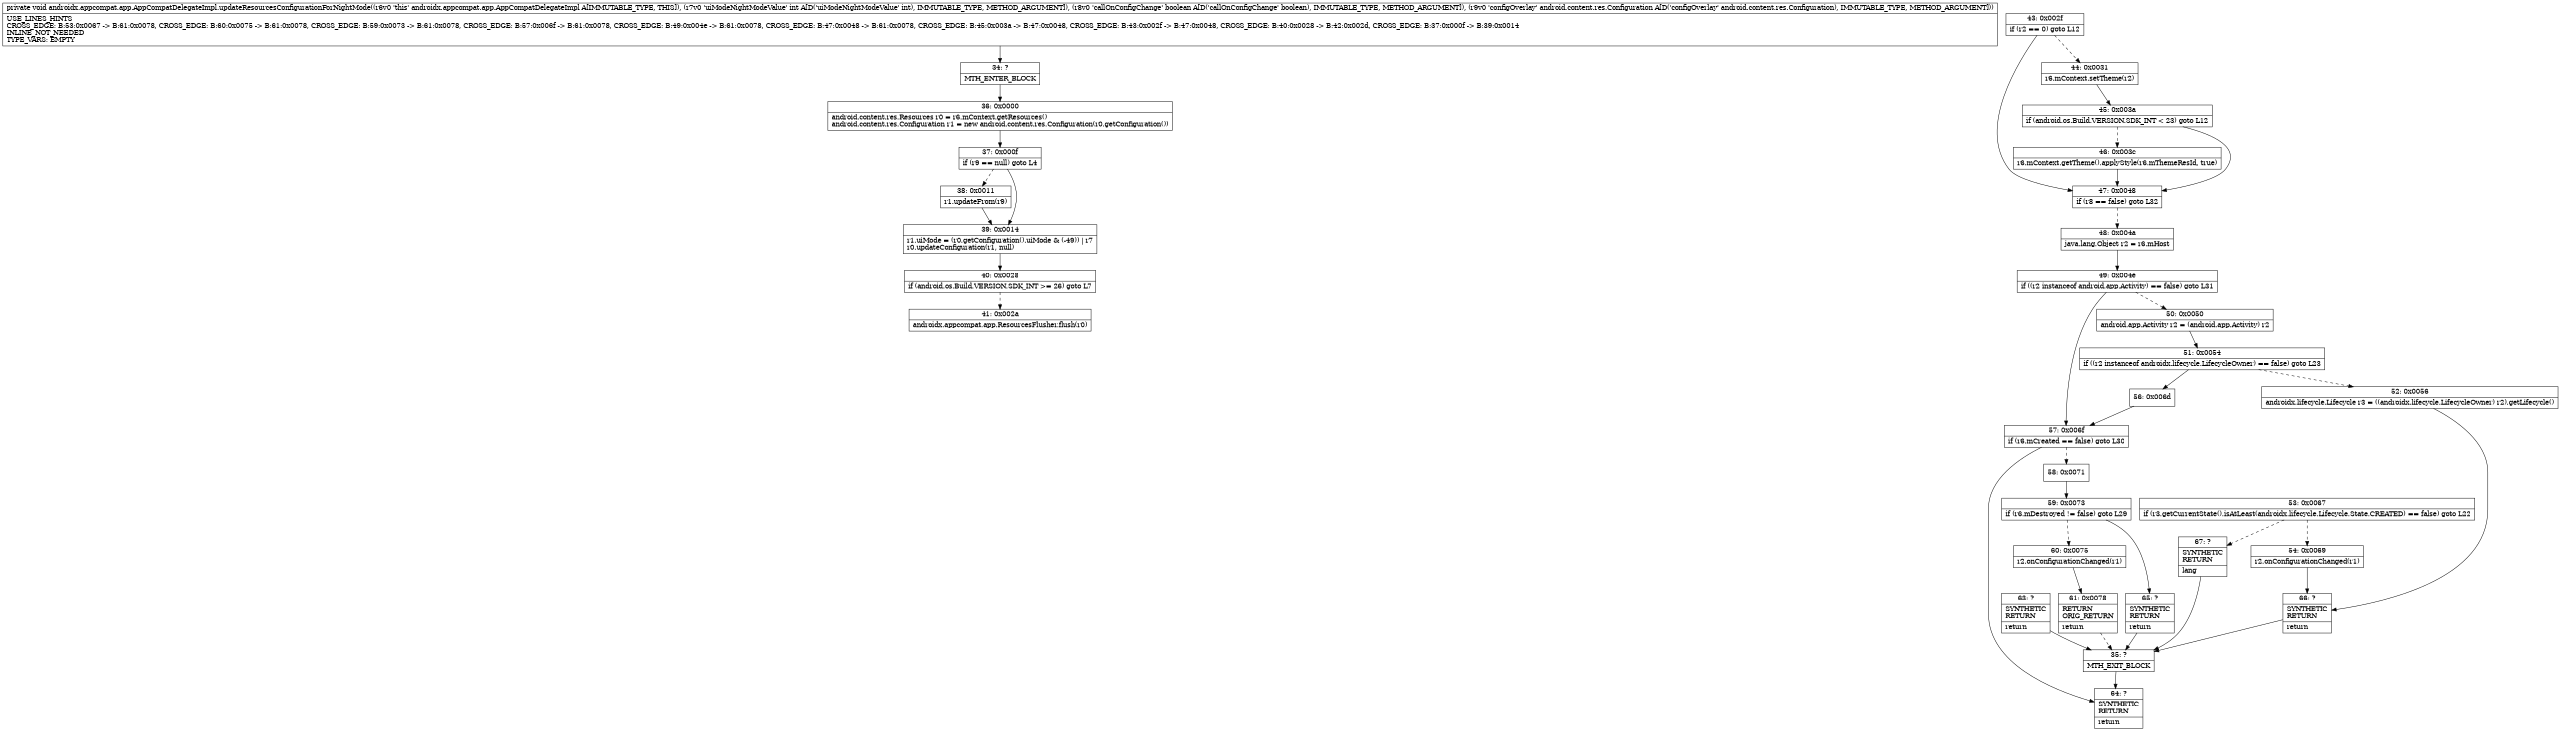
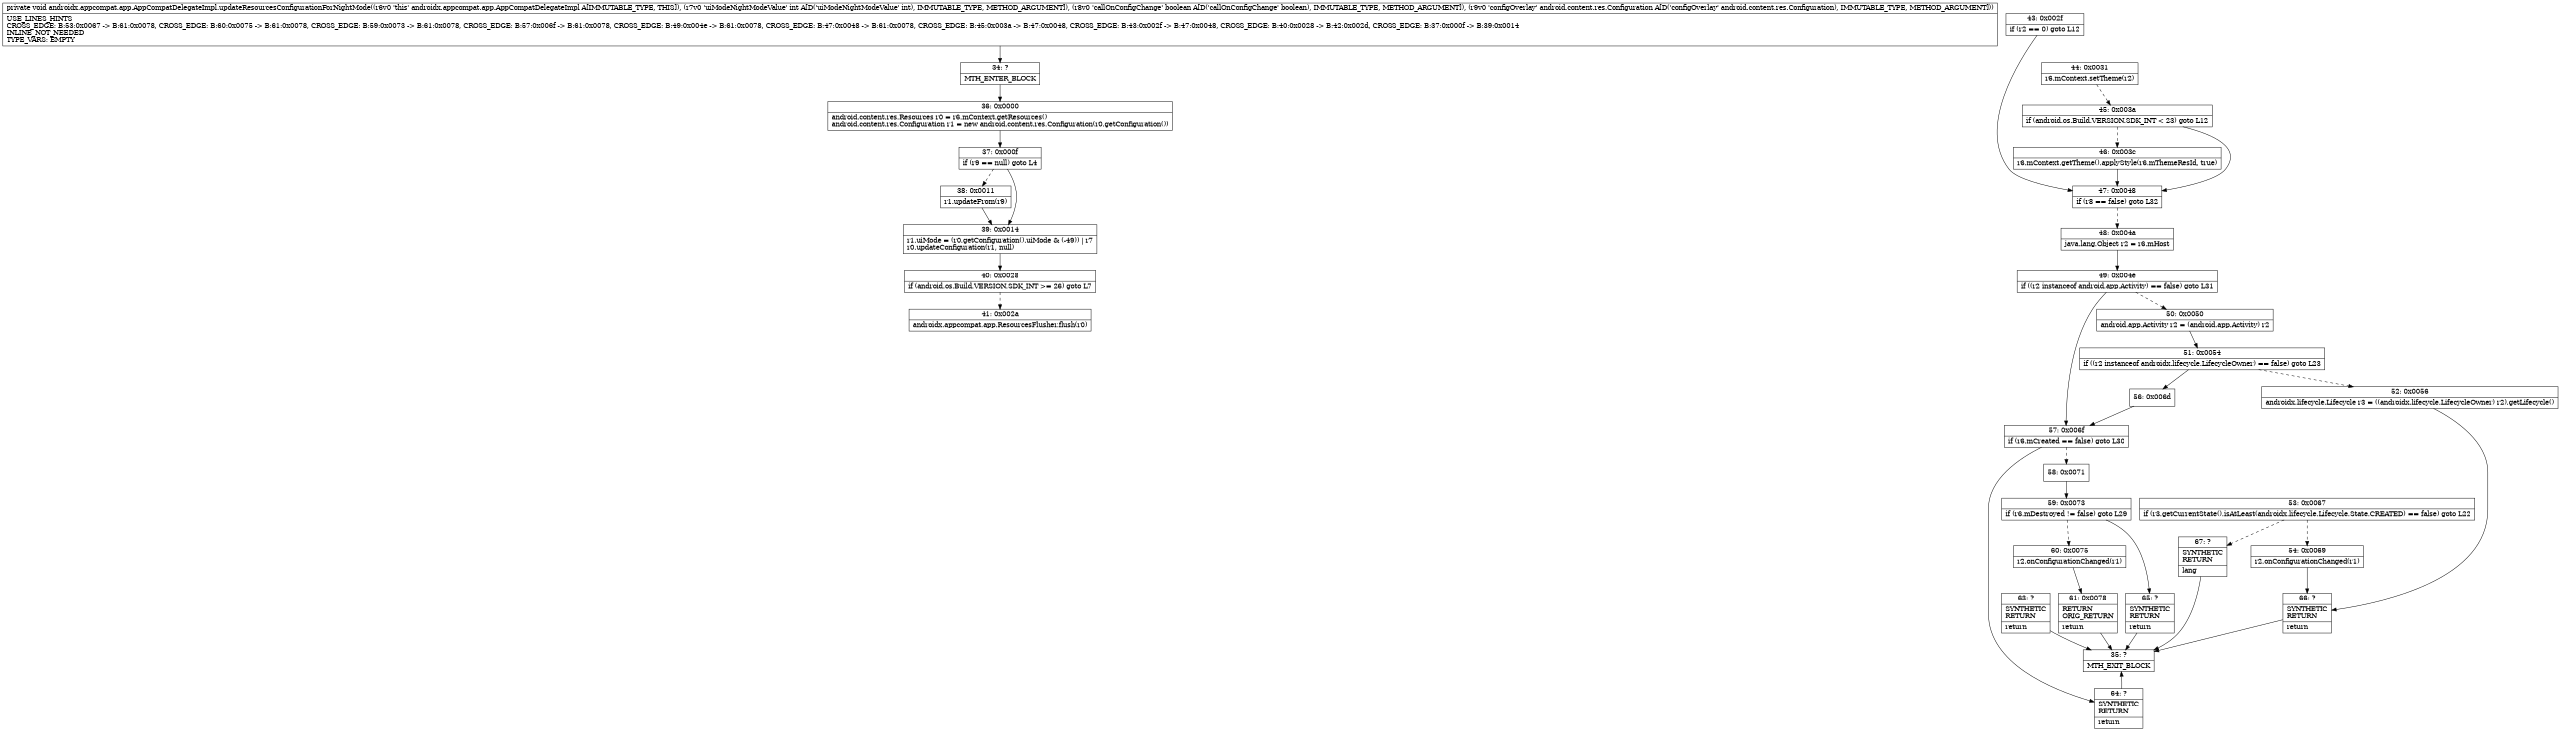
  digraph {
    node [shape=record]
    n1 [label="{34\:\ ?|MTH_ENTER_BLOCK\l}"]
    n2 [label="{36\:\ 0x0000|android.content.res.Resources r0 = r6.mContext.getResources()\landroid.content.res.Configuration r1 = new android.content.res.Configuration(r0.getConfiguration())\l}"]
    n3 [label="{37\:\ 0x000f|if (r9 == null) goto L4\l}"]
    n4 [label="{38\:\ 0x0011|r1.updateFrom(r9)\l}"]
    n5 [label="{39\:\ 0x0014|r1.uiMode = (r0.getConfiguration().uiMode & (\-49)) \| r7\lr0.updateConfiguration(r1, null)\l}"]
    n6 [label="{40\:\ 0x0028|if (android.os.Build.VERSION.SDK_INT \>= 26) goto L7\l}"]
    n7 [label="{41\:\ 0x002a|androidx.appcompat.app.ResourcesFlusher.flush(r0)\l}"]
    n8 [label="{43\:\ 0x002f|if (r2 == 0) goto L12\l}"]
    n9 [label="{44\:\ 0x0031|r6.mContext.setTheme(r2)\l}"]
    n10 [label="{47\:\ 0x0048|if (r8 == false) goto L32\l}"]
    n11 [label="{45\:\ 0x003a|if (android.os.Build.VERSION.SDK_INT \< 23) goto L12\l}"]
    n12 [label="{48\:\ 0x004a|java.lang.Object r2 = r6.mHost\l}"]
    n13 [label="{46\:\ 0x003c|r6.mContext.getTheme().applyStyle(r6.mThemeResId, true)\l}"]
    n14 [label="{49\:\ 0x004e|if ((r2 instanceof android.app.Activity) == false) goto L31\l}"]
    n15 [label="{50\:\ 0x0050|android.app.Activity r2 = (android.app.Activity) r2\l}"]
    n16 [label="{57\:\ 0x006f|if (r6.mCreated == false) goto L30\l}"]
    n17 [label="{51\:\ 0x0054|if ((r2 instanceof androidx.lifecycle.LifecycleOwner) == false) goto L23\l}"]
    n18 [label="{63\:\ ?|SYNTHETIC\lRETURN\l|return\l}"]
    n19 [label="{35\:\ ?|MTH_EXIT_BLOCK\l}"]
    n20 [label="{52\:\ 0x0056|androidx.lifecycle.Lifecycle r3 = ((androidx.lifecycle.LifecycleOwner) r2).getLifecycle()\l}"]
    n21 [label="{56\:\ 0x006d}"]
    n22 [label="{66\:\ ?|SYNTHETIC\lRETURN\l|return\l}"]
    n23 [label="{53\:\ 0x0067|if (r3.getCurrentState().isAtLeast(androidx.lifecycle.Lifecycle.State.CREATED) == false) goto L22\l}"]
    n24 [label="{54\:\ 0x0069|r2.onConfigurationChanged(r1)\l}"]
    n25 [label="{67\:\ ?|SYNTHETIC\lRETURN\l|lang\l}"]
    n26 [label="{58\:\ 0x0071}"]
    n27 [label="{64\:\ ?|SYNTHETIC\lRETURN\l|return\l}"]
    n28 [label="{59\:\ 0x0073|if (r6.mDestroyed != false) goto L29\l}"]
    n29 [label="{60\:\ 0x0075|r2.onConfigurationChanged(r1)\l}"]
    n30 [label="{65\:\ ?|SYNTHETIC\lRETURN\l|return\l}"]
    n31 [label="{61\:\ 0x0078|RETURN\lORIG_RETURN\l|return\l}"]
    n32 [label="{private void androidx.appcompat.app.AppCompatDelegateImpl.updateResourcesConfigurationForNightMode((r6v0 'this' androidx.appcompat.app.AppCompatDelegateImpl A[IMMUTABLE_TYPE, THIS]), (r7v0 'uiModeNightModeValue' int A[D('uiModeNightModeValue' int), IMMUTABLE_TYPE, METHOD_ARGUMENT]), (r8v0 'callOnConfigChange' boolean A[D('callOnConfigChange' boolean), IMMUTABLE_TYPE, METHOD_ARGUMENT]), (r9v0 'configOverlay' android.content.res.Configuration A[D('configOverlay' android.content.res.Configuration), IMMUTABLE_TYPE, METHOD_ARGUMENT]))  | USE_LINES_HINTS\lCROSS_EDGE: B:53:0x0067 \-\> B:61:0x0078, CROSS_EDGE: B:60:0x0075 \-\> B:61:0x0078, CROSS_EDGE: B:59:0x0073 \-\> B:61:0x0078, CROSS_EDGE: B:57:0x006f \-\> B:61:0x0078, CROSS_EDGE: B:49:0x004e \-\> B:61:0x0078, CROSS_EDGE: B:47:0x0048 \-\> B:61:0x0078, CROSS_EDGE: B:45:0x003a \-\> B:47:0x0048, CROSS_EDGE: B:43:0x002f \-\> B:47:0x0048, CROSS_EDGE: B:40:0x0028 \-\> B:42:0x002d, CROSS_EDGE: B:37:0x000f \-\> B:39:0x0014\lINLINE_NOT_NEEDED\lTYPE_VARS: EMPTY\l}"]
    n1 -> n2
    n2 -> n3
    n3 -> n4 [style=dashed]
    n3 -> n5
    n4 -> n5
    n5 -> n6
    n6 -> n7 [style=dashed]
-   n8 -> n9 [style=dashed]
    n8 -> n10
-   n9 -> n11
+   n9 -> n11 [style=dashed]
    n10 -> n12 [style=dashed]
    n11 -> n10
    n11 -> n13 [style=dashed]
    n12 -> n14
    n13 -> n10
    n14 -> n15 [style=dashed]
    n14 -> n16
    n15 -> n17
    n16 -> n26 [style=dashed]
    n16 -> n27
    n17 -> n20 [style=dashed]
    n17 -> n21
    n18 -> n19
    n20 -> n22
    n21 -> n16
    n22 -> n19
    n23 -> n24 [style=dashed]
    n23 -> n25 [style=dashed]
    n24 -> n22
    n25 -> n19
    n26 -> n28
-   n19 -> n27
+   n27 -> n19
    n28 -> n29 [style=dashed]
    n28 -> n30
    n29 -> n31
    n30 -> n19
-   n31 -> n19 [style=dashed]
+   n31 -> n19
    n32 -> n1
  }
